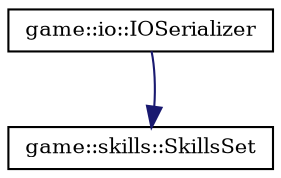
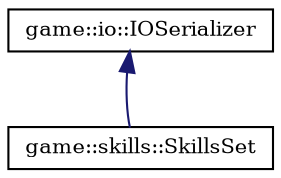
  digraph {
    rankdir=TB
    fontname="DejaVu Serif"
    node [color=black fillcolor=white fontname="DejaVu Serif" fontsize=10 shape=record style=filled]
    n1 [height=0.2 label="game::io::IOSerializer" width=0.4]
    n2 [height=0.2 label="game::skills::SkillsSet" width=0.4]
-   n2 -> n1 [color=midnightblue dir=back fontname="DejaVu Serif" fontsize=10 labelfontname=Helvetica labelfontsize=10 style=solid]
+   n1 -> n2 [color=midnightblue dir=back fontname="DejaVu Serif" fontsize=10 labelfontname=Helvetica labelfontsize=10 style=solid]
  }
